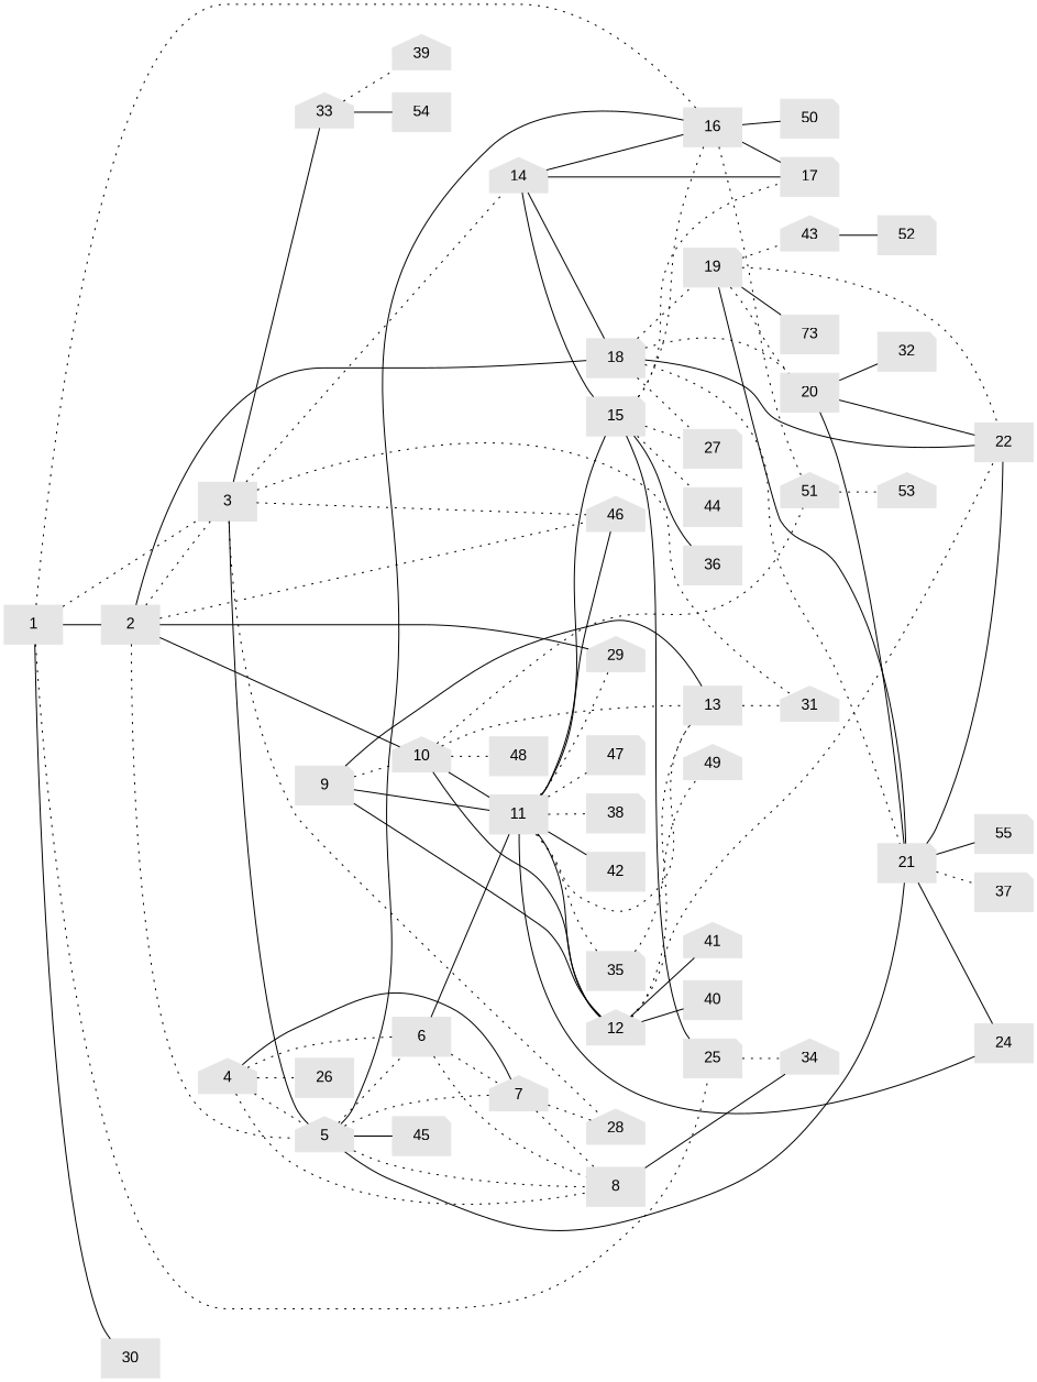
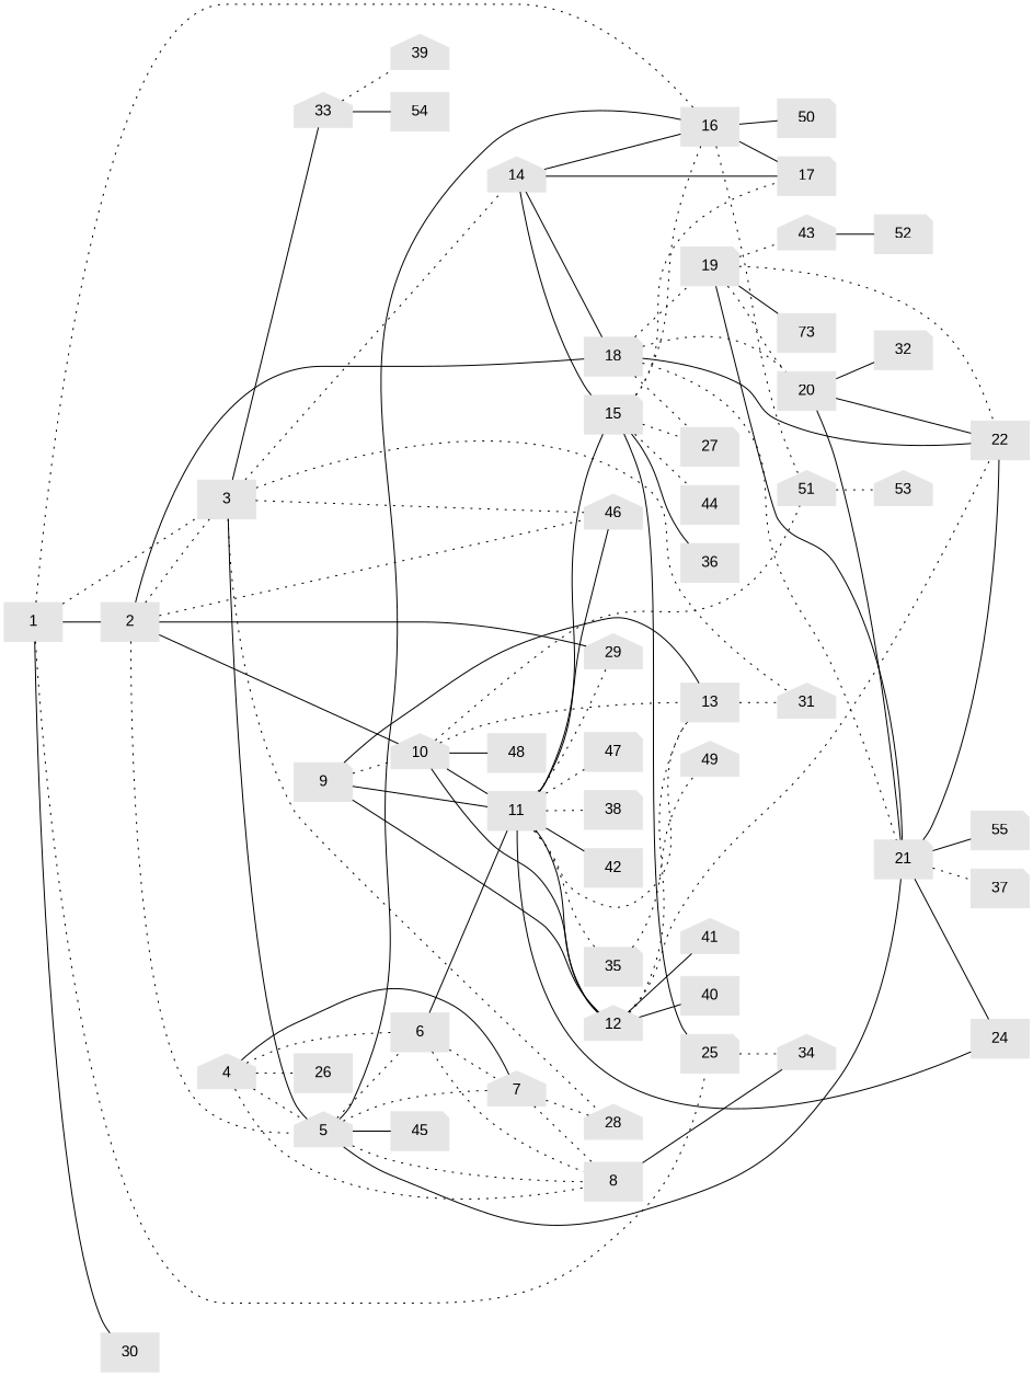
  graph {
    fontname="Liberation Sans"
    rankdir=LR
    node [color=gray90 fontname="Liberation Sans" shape=box style=filled]
    edge [fontname="Liberation Sans" style=dotted weight=1.0]
    1
    2
    3
    16
    25 [shape=note]
    30
    5 [shape=house]
    10 [shape=house]
    18 [shape=note]
    29 [shape=house]
    46 [shape=house]
    14 [shape=house]
    28 [shape=house]
    31 [shape=house]
    33 [shape=house]
    51 [shape=house]
    17 [shape=note]
    50 [shape=note]
    34 [shape=house]
    6
    7 [shape=house]
    8
    21 [shape=note]
    45 [shape=note]
    11
    12 [shape=house]
    13
    48
    22
    27 [shape=note]
    19 [shape=note]
    20
    15 [shape=note]
    39 [shape=house]
    54
    4 [shape=house]
    26
    24
    37 [shape=note]
    55 [shape=note]
    35 [shape=note]
    38 [shape=note]
    42
    47 [shape=note]
    9 [shape=note]
    40
    41 [shape=house]
    53 [shape=house]
    36
    44
    49 [shape=house]
    n52 [label=73]
    43 [shape=house]
    32 [shape=note]
    52 [shape=note]
    1 -- 2 [style=solid weight=3.0]
    1 -- 3
    1 -- 16
    1 -- 25
    1 -- 30 [style=solid]
    2 -- 3 [weight=3.0]
    2 -- 5
    2 -- 10 [style=solid]
    2 -- 18 [style=solid]
    2 -- 29 [style=solid weight=5.0]
    2 -- 46
    3 -- 5 [style=solid]
    3 -- 46
    3 -- 14
    3 -- 28
    3 -- 31
    3 -- 33 [style=solid]
    16 -- 51
    16 -- 17 [style=solid]
    16 -- 50 [style=solid]
    25 -- 34
    5 -- 16 [style=solid]
    5 -- 6
    5 -- 7
    5 -- 8
    5 -- 21 [style=solid]
    5 -- 45 [style=solid]
    10 -- 51
    10 -- 11 [style=solid]
    10 -- 12 [style=solid]
    10 -- 13
-   10 -- 48
+   10 -- 48 [style=solid]
    18 -- 21
    18 -- 22 [style=solid]
    18 -- 27 [weight=3.0]
    18 -- 19
    18 -- 20
    14 -- 16 [style=solid weight=2.0]
    14 -- 18 [style=solid]
    14 -- 17 [style=solid weight=8.0]
    14 -- 15 [style=solid weight=2.0]
    33 -- 39
    33 -- 54 [style=solid]
    51 -- 53
    6 -- 7
    6 -- 8
    6 -- 11 [style=solid]
    7 -- 28 [weight=3.0]
    7 -- 8
    8 -- 34 [style=solid weight=3.0]
    21 -- 22 [style=solid]
    21 -- 24 [style=solid]
    21 -- 37
    21 -- 55 [style=solid]
    11 -- 29
    11 -- 46 [style=solid]
    11 -- 12 [style=solid]
    11 -- 13
    11 -- 15 [style=solid]
    11 -- 24 [style=solid]
    11 -- 35
    11 -- 38
    11 -- 42 [style=solid]
    11 -- 47
    12 -- 13
    12 -- 22
    12 -- 40 [style=solid]
    12 -- 41 [style=solid]
    13 -- 31 [weight=5.0]
    19 -- 21 [style=solid]
    19 -- 22
    19 -- 20
    19 -- n52 [style=solid]
    19 -- 43
    20 -- 21 [style=solid]
    20 -- 22 [style=solid]
    20 -- 32 [style=solid]
    15 -- 16
    15 -- 25 [style=solid]
    15 -- 17
    15 -- 27
    15 -- 36 [style=solid]
    15 -- 44
    4 -- 5
    4 -- 6
    4 -- 7 [style=solid]
    4 -- 8
    4 -- 26 [weight=4.0]
    35 -- 49
    9 -- 10
    9 -- 11 [style=solid]
    9 -- 12 [style=solid]
    9 -- 13 [style=solid]
    43 -- 52 [style=solid]
  }
